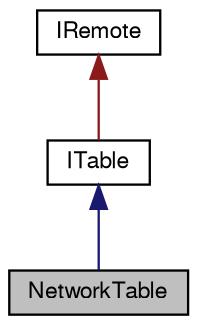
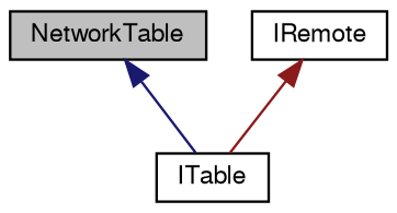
  digraph {
    node [color=black fontname=FreeSans fontsize=10 shape=record]
    edge [dir=back fontname=FreeSans fontsize=10 labelfontname=FreeSans labelfontsize=10 style=solid]
    n1 [fillcolor=grey75 fontcolor=black height=0.2 label=NetworkTable style=filled width=0.4]
    n2 [height=0.2 label=ITable width=0.4]
    n3 [height=0.2 label=IRemote width=0.4]
-   n2 -> n1 [color=midnightblue]
+   n1 -> n2 [color=midnightblue]
    n3 -> n2 [color=firebrick4]
  }
